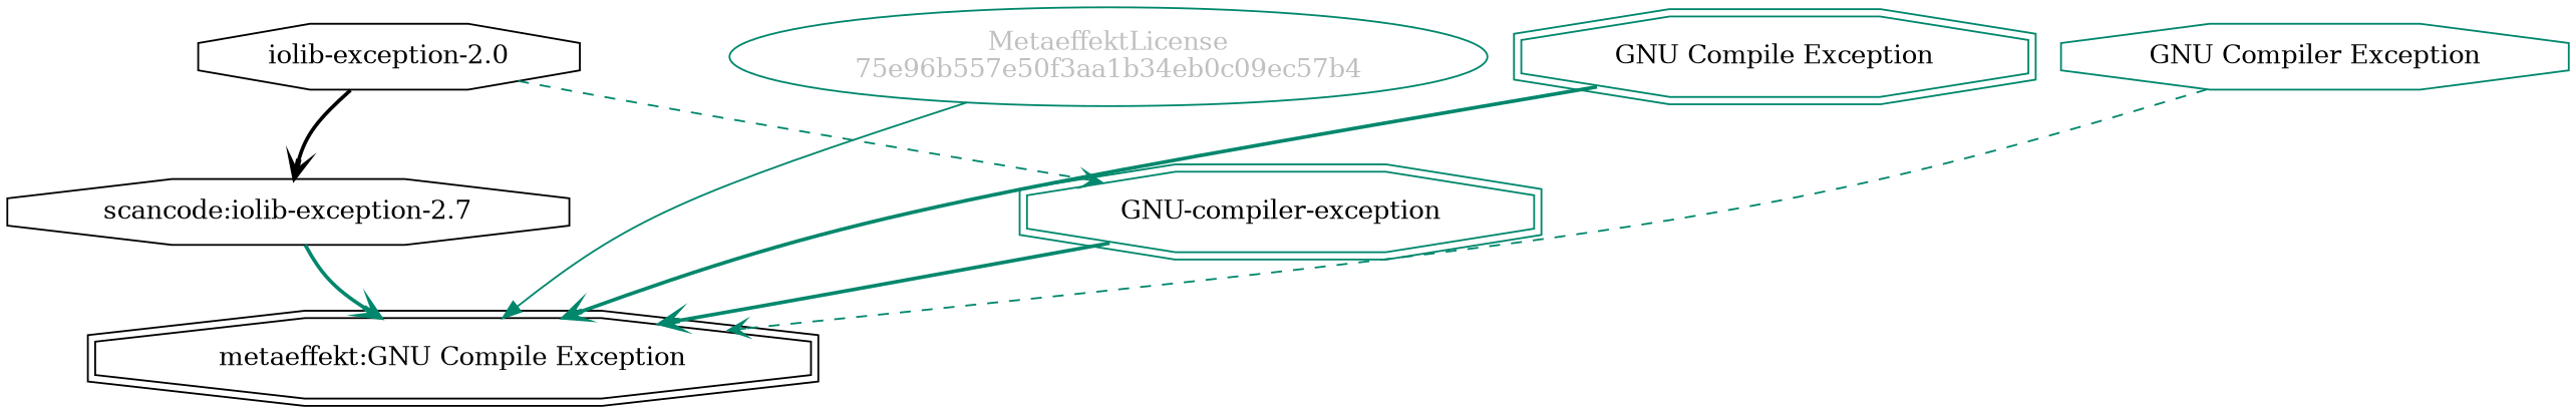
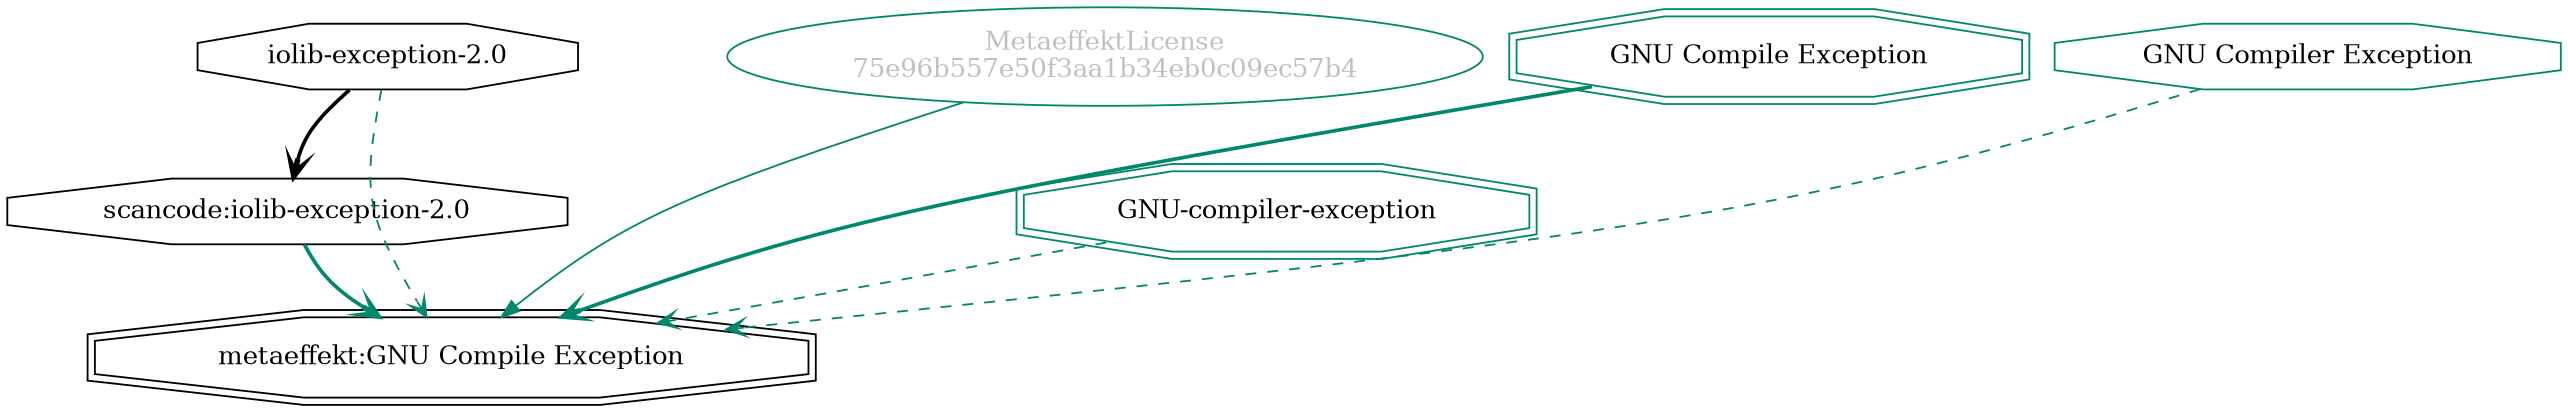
  strict digraph {
    splines=curved
    node [shape=octagon color="#00876c"]
    edge [arrowhead=vee color="#00876c" style=bold weight=0.5]
-   n1 [label="scancode:iolib-exception-2.7" color=""]
+   n1 [label="scancode:iolib-exception-2.0" color=""]
    n2 [color=black label="metaeffekt:GNU Compile Exception" shape=doubleoctagon]
    n3 [label="iolib-exception-2.0" color=""]
    n4 [fillcolor="beige;1" fontcolor=gray label="MetaeffektLicense\n75e96b557e50f3aa1b34eb0c09ec57b4" shape=ellipse]
    n5 [label="GNU Compile Exception" shape=doubleoctagon]
    n6 [label="GNU-compiler-exception" shape=doubleoctagon]
    n7 [label="GNU Compiler Exception"]
    n1 -> n2
    n3 -> n1 [weight=0.7 color=""]
-   n3 -> n6 [style=dashed]
+   n3 -> n2 [style=dashed]
    n4 -> n2 [arrowhead="" style=""]
    n5 -> n2 [weight=0.7]
-   n6 -> n2
+   n6 -> n2 [style=dashed]
    n7 -> n2 [style=dashed]
  }
